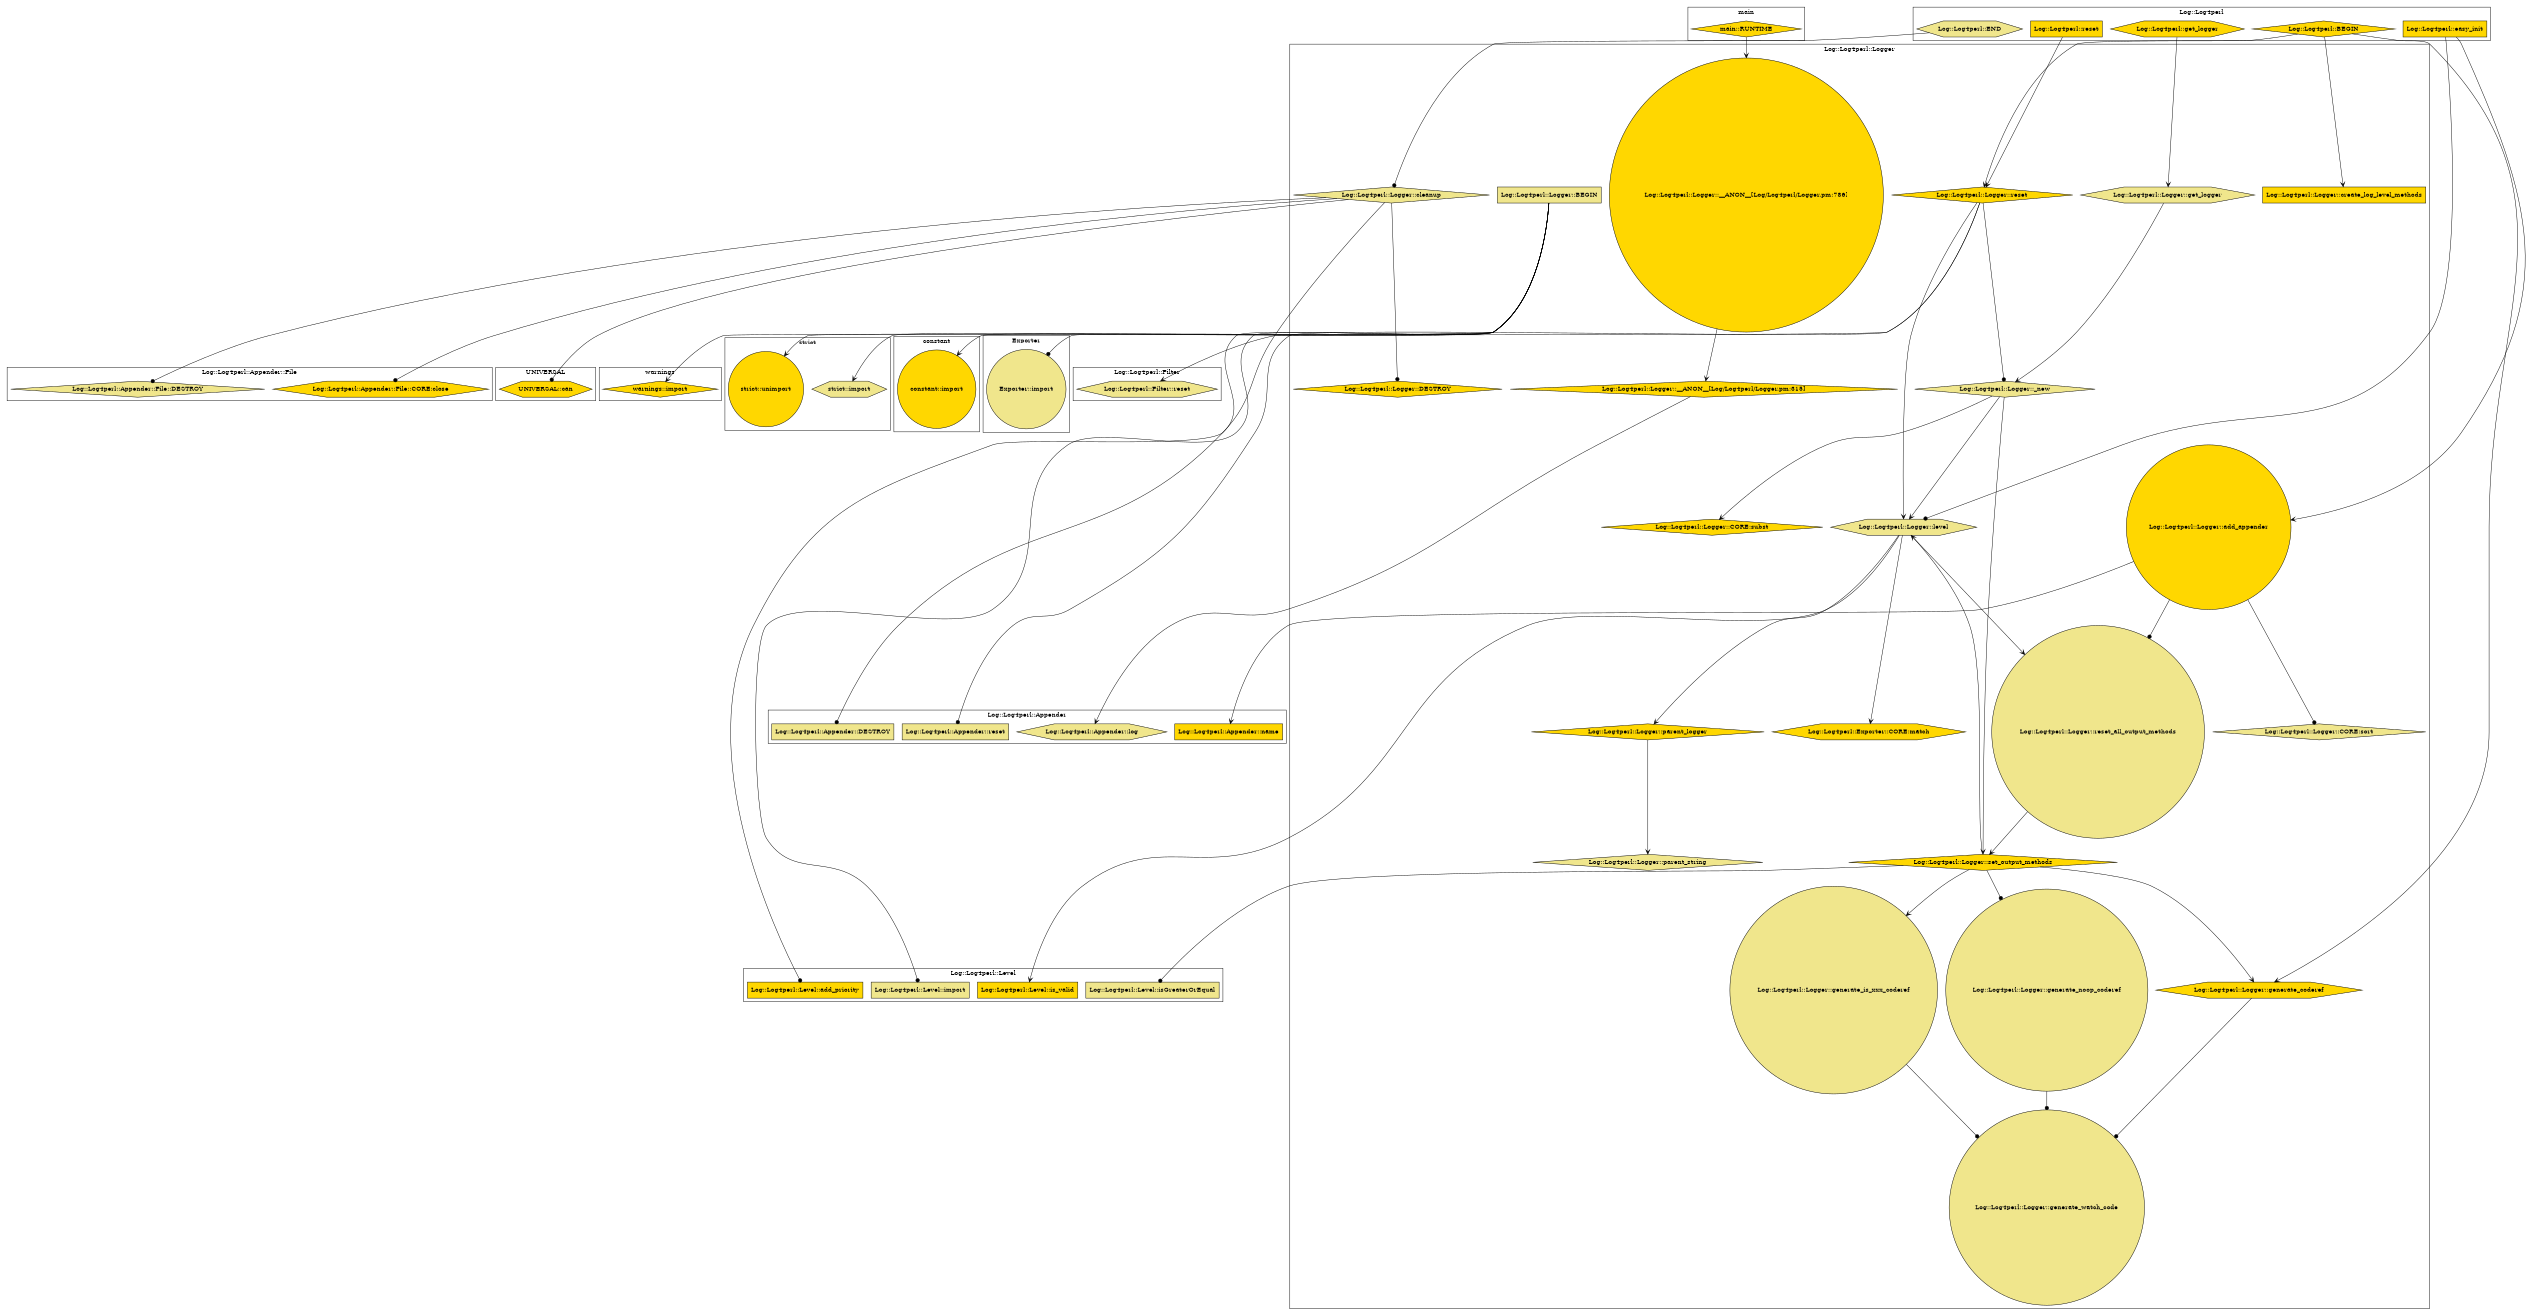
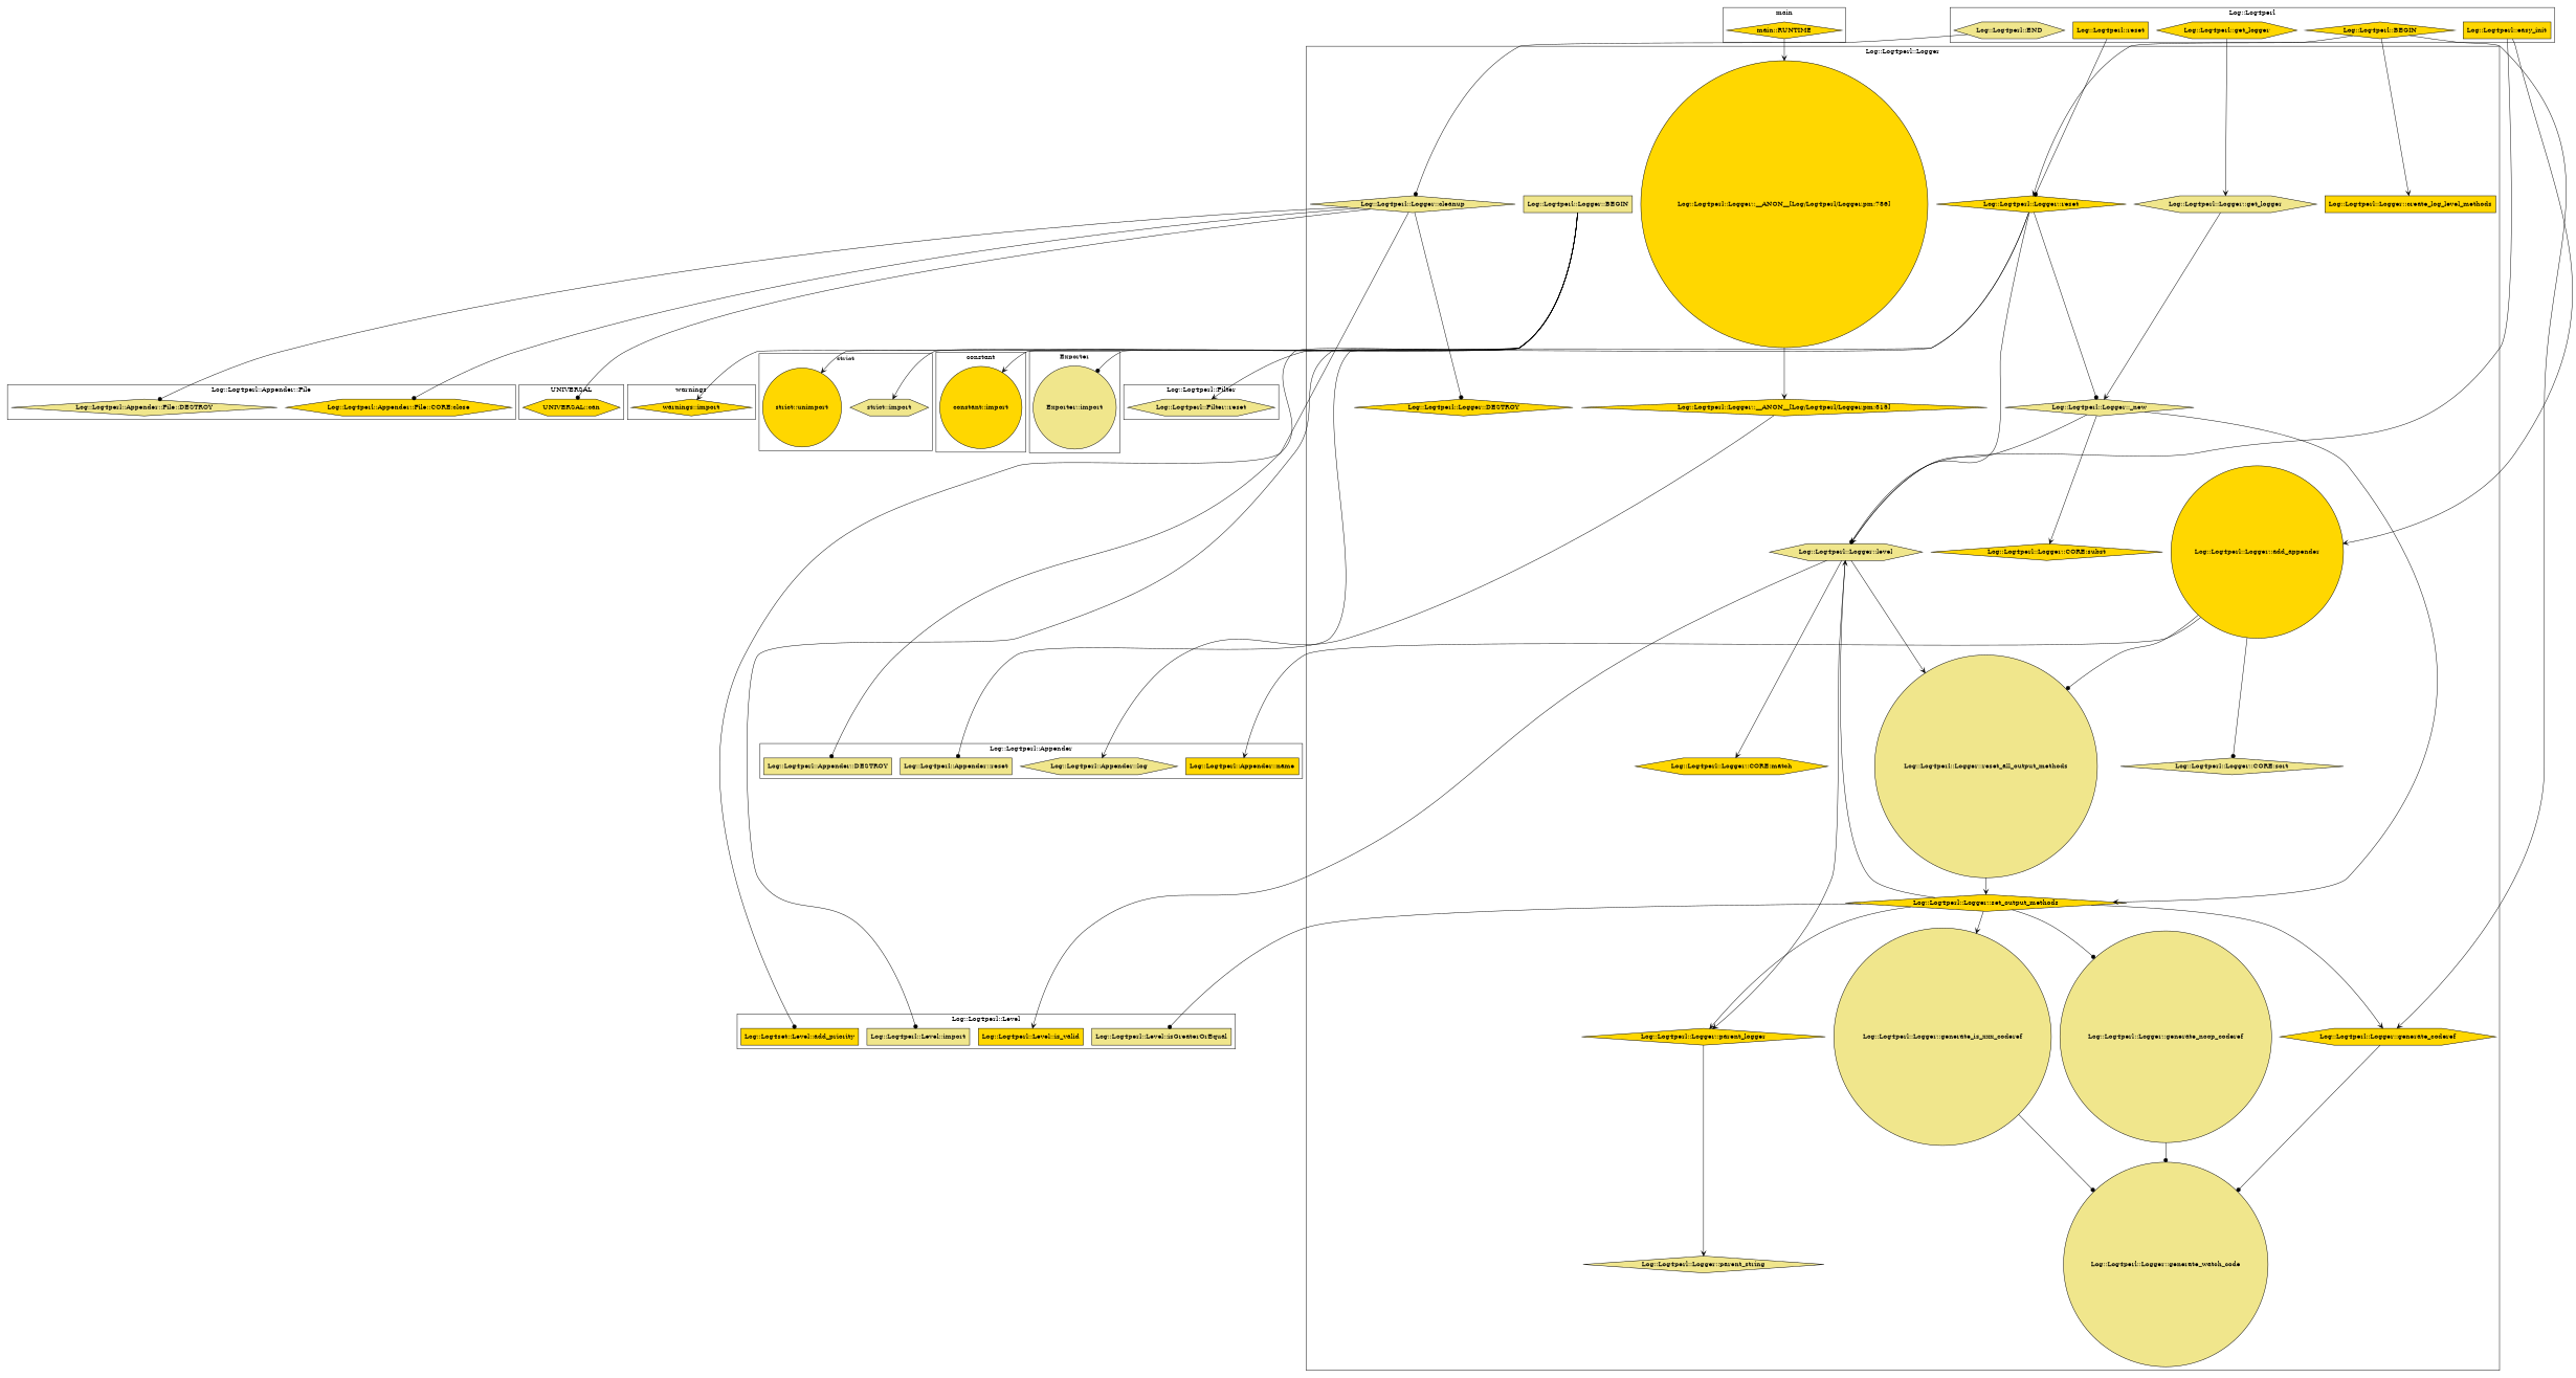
  digraph {
    node [fillcolor=gold shape=diamond style=filled]
    edge [arrowhead=vee]
    "Log::Log4perl::Appender::log" [fillcolor=khaki shape=hexagon]
    "Log::Log4perl::Appender::reset" [fillcolor=khaki shape=box]
    "Log::Log4perl::Appender::DESTROY" [fillcolor=khaki shape=box]
    "Log::Log4perl::Appender::name" [shape=box]
    "Log::Log4perl::Appender::File::CORE:close" [shape=hexagon]
    "Log::Log4perl::Appender::File::DESTROY" [fillcolor=khaki]
    "Log::Log4perl::Level::import" [fillcolor=khaki shape=box]
-   "Log::Log4perl::Level::add_priority" [shape=box]
+   "Log::Log4perl::Level::add_priority" [shape=box label="Log::Log4set::Level::add_priority"]
    "Log::Log4perl::Level::is_valid" [shape=box]
    "Log::Log4perl::Level::isGreaterOrEqual" [fillcolor=khaki shape=box]
    "warnings::import"
    "main::RUNTIME"
    "Log::Log4perl::Filter::reset" [fillcolor=khaki shape=hexagon]
    "strict::import" [fillcolor=khaki shape=hexagon]
    "strict::unimport" [shape=circle]
    "Log::Log4perl::END" [fillcolor=khaki shape=hexagon]
    "Log::Log4perl::BEGIN"
    "Log::Log4perl::reset" [shape=box]
    "Log::Log4perl::get_logger" [shape=hexagon]
    "Log::Log4perl::easy_init" [shape=box]
    "UNIVERSAL::can" [shape=hexagon]
    "Log::Log4perl::Logger::parent_logger"
    "Log::Log4perl::Logger::cleanup" [fillcolor=khaki]
    "Log::Log4perl::Logger::generate_is_xxx_coderef" [fillcolor=khaki shape=circle]
    "Log::Log4perl::Logger::_new" [fillcolor=khaki]
    "Log::Log4perl::Logger::__ANON__[Log/Log4perl/Logger.pm:786]" [shape=circle]
    "Log::Log4perl::Logger::CORE:sort" [fillcolor=khaki]
    "Log::Log4perl::Logger::generate_coderef" [shape=hexagon]
    "Log::Log4perl::Logger::DESTROY"
    "Log::Log4perl::Logger::generate_noop_coderef" [fillcolor=khaki shape=circle]
-   "Log::Log4perl::Logger::CORE:match" [shape=hexagon label="Log::Log4perl::Exporter::CORE:match"]
+   "Log::Log4perl::Logger::CORE:match" [shape=hexagon]
    "Log::Log4perl::Logger::level" [fillcolor=khaki shape=hexagon]
    "Log::Log4perl::Logger::reset_all_output_methods" [fillcolor=khaki shape=circle]
    "Log::Log4perl::Logger::parent_string" [fillcolor=khaki]
    "Log::Log4perl::Logger::create_log_level_methods" [shape=box]
    "Log::Log4perl::Logger::generate_watch_code" [fillcolor=khaki shape=circle]
    "Log::Log4perl::Logger::get_logger" [fillcolor=khaki shape=hexagon]
    "Log::Log4perl::Logger::add_appender" [shape=circle]
    "Log::Log4perl::Logger::BEGIN" [fillcolor=khaki shape=box]
    "Log::Log4perl::Logger::__ANON__[Log/Log4perl/Logger.pm:315]"
    "Log::Log4perl::Logger::set_output_methods"
    "Log::Log4perl::Logger::reset"
    "Log::Log4perl::Logger::CORE:subst"
    "constant::import" [shape=circle]
    "Exporter::import" [fillcolor=khaki shape=circle]
    subgraph cluster_1 {
      label="Log::Log4perl::Appender"
      "Log::Log4perl::Appender::log"
      "Log::Log4perl::Appender::reset"
      "Log::Log4perl::Appender::DESTROY"
      "Log::Log4perl::Appender::name"
    }
    subgraph cluster_2 {
      label="Log::Log4perl::Appender::File"
      "Log::Log4perl::Appender::File::CORE:close"
      "Log::Log4perl::Appender::File::DESTROY"
    }
    subgraph cluster_3 {
      label="Log::Log4perl::Level"
      "Log::Log4perl::Level::import"
      "Log::Log4perl::Level::add_priority"
      "Log::Log4perl::Level::is_valid"
      "Log::Log4perl::Level::isGreaterOrEqual"
    }
    subgraph cluster_4 {
      label=warnings
      "warnings::import"
    }
    subgraph cluster_5 {
      label=main
      "main::RUNTIME"
    }
    subgraph cluster_6 {
      label="Log::Log4perl::Filter"
      "Log::Log4perl::Filter::reset"
    }
    subgraph cluster_7 {
      label="strict"
      "strict::import"
      "strict::unimport"
    }
    subgraph cluster_8 {
      label="Log::Log4perl"
      "Log::Log4perl::END"
      "Log::Log4perl::BEGIN"
      "Log::Log4perl::reset"
      "Log::Log4perl::get_logger"
      "Log::Log4perl::easy_init"
    }
    subgraph cluster_9 {
      label=UNIVERSAL
      "UNIVERSAL::can"
    }
    subgraph cluster_10 {
      label="Log::Log4perl::Logger"
      "Log::Log4perl::Logger::parent_logger"
      "Log::Log4perl::Logger::cleanup"
      "Log::Log4perl::Logger::generate_is_xxx_coderef"
      "Log::Log4perl::Logger::_new"
      "Log::Log4perl::Logger::__ANON__[Log/Log4perl/Logger.pm:786]"
      "Log::Log4perl::Logger::CORE:sort"
      "Log::Log4perl::Logger::generate_coderef"
      "Log::Log4perl::Logger::DESTROY"
      "Log::Log4perl::Logger::generate_noop_coderef"
      "Log::Log4perl::Logger::CORE:match"
      "Log::Log4perl::Logger::level"
      "Log::Log4perl::Logger::reset_all_output_methods"
      "Log::Log4perl::Logger::parent_string"
      "Log::Log4perl::Logger::create_log_level_methods"
      "Log::Log4perl::Logger::generate_watch_code"
      "Log::Log4perl::Logger::get_logger"
      "Log::Log4perl::Logger::add_appender"
      "Log::Log4perl::Logger::BEGIN"
      "Log::Log4perl::Logger::__ANON__[Log/Log4perl/Logger.pm:315]"
      "Log::Log4perl::Logger::set_output_methods"
      "Log::Log4perl::Logger::reset"
      "Log::Log4perl::Logger::CORE:subst"
    }
    subgraph cluster_11 {
      label=constant
      "constant::import"
    }
    subgraph cluster_12 {
      label=Exporter
      "Exporter::import"
    }
    "main::RUNTIME" -> "Log::Log4perl::Logger::__ANON__[Log/Log4perl/Logger.pm:786]"
    "Log::Log4perl::END" -> "Log::Log4perl::Logger::cleanup" [arrowhead=dot]
    "Log::Log4perl::BEGIN" -> "Log::Log4perl::Logger::generate_coderef"
    "Log::Log4perl::BEGIN" -> "Log::Log4perl::Logger::create_log_level_methods"
    "Log::Log4perl::BEGIN" -> "Log::Log4perl::Logger::reset"
-   "Log::Log4perl::reset" -> "Log::Log4perl::Logger::reset"
+   "Log::Log4perl::reset" -> "Log::Log4perl::Logger::reset" [arrowhead=dot]
    "Log::Log4perl::get_logger" -> "Log::Log4perl::Logger::get_logger"
    "Log::Log4perl::easy_init" -> "Log::Log4perl::Logger::level" [arrowhead=dot]
    "Log::Log4perl::easy_init" -> "Log::Log4perl::Logger::add_appender"
    "Log::Log4perl::Logger::parent_logger" -> "Log::Log4perl::Logger::parent_string"
    "Log::Log4perl::Logger::cleanup" -> "Log::Log4perl::Appender::DESTROY" [arrowhead=dot]
    "Log::Log4perl::Logger::cleanup" -> "Log::Log4perl::Appender::File::CORE:close" [arrowhead=dot]
    "Log::Log4perl::Logger::cleanup" -> "Log::Log4perl::Appender::File::DESTROY" [arrowhead=dot]
    "Log::Log4perl::Logger::cleanup" -> "UNIVERSAL::can" [arrowhead=dot]
    "Log::Log4perl::Logger::cleanup" -> "Log::Log4perl::Logger::DESTROY" [arrowhead=dot]
    "Log::Log4perl::Logger::generate_is_xxx_coderef" -> "Log::Log4perl::Logger::generate_watch_code" [arrowhead=dot]
    "Log::Log4perl::Logger::_new" -> "Log::Log4perl::Logger::level"
    "Log::Log4perl::Logger::_new" -> "Log::Log4perl::Logger::set_output_methods"
    "Log::Log4perl::Logger::_new" -> "Log::Log4perl::Logger::CORE:subst"
    "Log::Log4perl::Logger::__ANON__[Log/Log4perl/Logger.pm:786]" -> "Log::Log4perl::Logger::__ANON__[Log/Log4perl/Logger.pm:315]"
    "Log::Log4perl::Logger::generate_coderef" -> "Log::Log4perl::Logger::generate_watch_code" [arrowhead=dot]
    "Log::Log4perl::Logger::generate_noop_coderef" -> "Log::Log4perl::Logger::generate_watch_code" [arrowhead=dot]
    "Log::Log4perl::Logger::level" -> "Log::Log4perl::Level::is_valid"
    "Log::Log4perl::Logger::level" -> "Log::Log4perl::Logger::parent_logger"
    "Log::Log4perl::Logger::level" -> "Log::Log4perl::Logger::CORE:match"
    "Log::Log4perl::Logger::level" -> "Log::Log4perl::Logger::reset_all_output_methods"
    "Log::Log4perl::Logger::reset_all_output_methods" -> "Log::Log4perl::Logger::set_output_methods"
    "Log::Log4perl::Logger::get_logger" -> "Log::Log4perl::Logger::_new"
    "Log::Log4perl::Logger::add_appender" -> "Log::Log4perl::Appender::name"
    "Log::Log4perl::Logger::add_appender" -> "Log::Log4perl::Logger::CORE:sort" [arrowhead=dot]
    "Log::Log4perl::Logger::add_appender" -> "Log::Log4perl::Logger::reset_all_output_methods" [arrowhead=dot]
    "Log::Log4perl::Logger::BEGIN" -> "Log::Log4perl::Level::import" [arrowhead=dot]
    "Log::Log4perl::Logger::BEGIN" -> "Log::Log4perl::Level::add_priority" [arrowhead=dot]
    "Log::Log4perl::Logger::BEGIN" -> "warnings::import"
    "Log::Log4perl::Logger::BEGIN" -> "strict::import"
    "Log::Log4perl::Logger::BEGIN" -> "strict::unimport"
    "Log::Log4perl::Logger::BEGIN" -> "constant::import"
    "Log::Log4perl::Logger::BEGIN" -> "Exporter::import" [arrowhead=dot]
    "Log::Log4perl::Logger::__ANON__[Log/Log4perl/Logger.pm:315]" -> "Log::Log4perl::Appender::log"
    "Log::Log4perl::Logger::set_output_methods" -> "Log::Log4perl::Level::isGreaterOrEqual" [arrowhead=dot]
+   "Log::Log4perl::Logger::set_output_methods" -> "Log::Log4perl::Logger::parent_logger"
    "Log::Log4perl::Logger::set_output_methods" -> "Log::Log4perl::Logger::generate_is_xxx_coderef"
    "Log::Log4perl::Logger::set_output_methods" -> "Log::Log4perl::Logger::generate_coderef"
    "Log::Log4perl::Logger::set_output_methods" -> "Log::Log4perl::Logger::generate_noop_coderef" [arrowhead=dot]
    "Log::Log4perl::Logger::set_output_methods" -> "Log::Log4perl::Logger::level"
    "Log::Log4perl::Logger::reset" -> "Log::Log4perl::Appender::reset" [arrowhead=dot]
    "Log::Log4perl::Logger::reset" -> "Log::Log4perl::Filter::reset"
    "Log::Log4perl::Logger::reset" -> "Log::Log4perl::Logger::_new" [arrowhead=dot]
    "Log::Log4perl::Logger::reset" -> "Log::Log4perl::Logger::level"
  }
